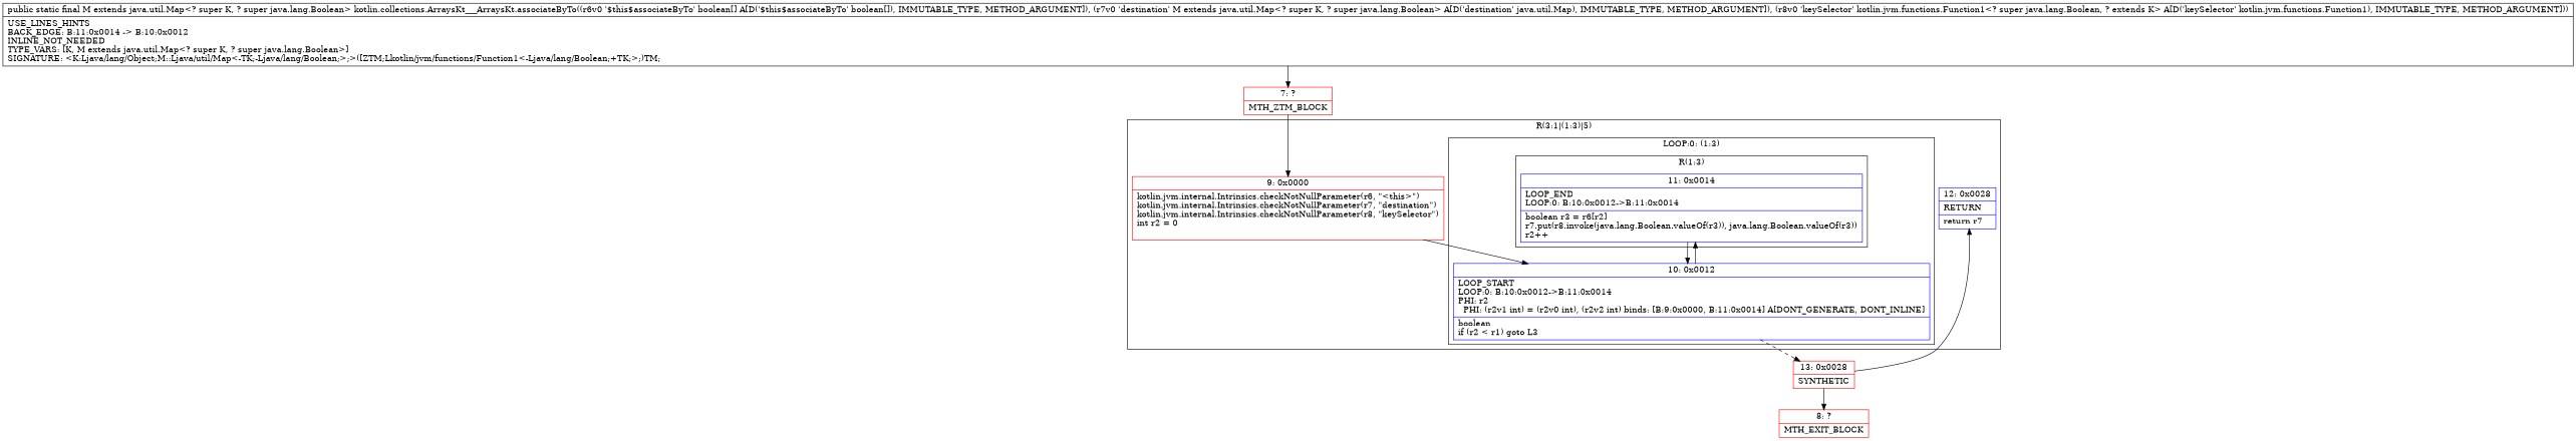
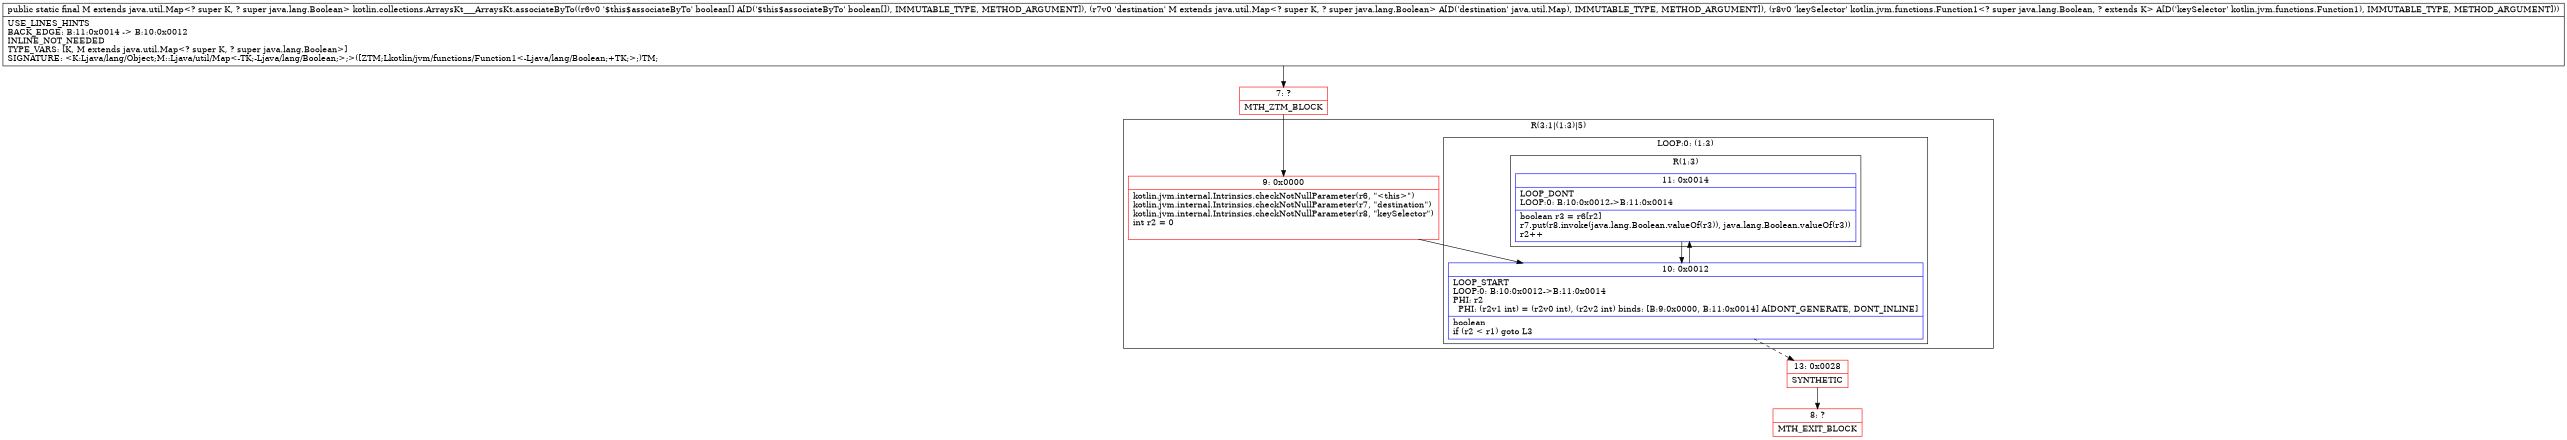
  digraph {
    node [color=red shape=record]
-   n1 [color=blue label="{11\:\ 0x0014|LOOP_END\lLOOP:0: B:10:0x0012\-\>B:11:0x0014\l|boolean r3 = r6[r2]\lr7.put(r8.invoke(java.lang.Boolean.valueOf(r3)), java.lang.Boolean.valueOf(r3))\lr2++\l}"]
+   n1 [color=blue label="{11\:\ 0x0014|LOOP_DONT\lLOOP:0: B:10:0x0012\-\>B:11:0x0014\l|boolean r3 = r6[r2]\lr7.put(r8.invoke(java.lang.Boolean.valueOf(r3)), java.lang.Boolean.valueOf(r3))\lr2++\l}"]
    n2 [color=blue label="{10\:\ 0x0012|LOOP_START\lLOOP:0: B:10:0x0012\-\>B:11:0x0014\lPHI: r2 \l  PHI: (r2v1 int) = (r2v0 int), (r2v2 int) binds: [B:9:0x0000, B:11:0x0014] A[DONT_GENERATE, DONT_INLINE]\l|boolean \lif (r2 \< r1) goto L3\l}"]
    n3 [label="{9\:\ 0x0000|kotlin.jvm.internal.Intrinsics.checkNotNullParameter(r6, \"\<this\>\")\lkotlin.jvm.internal.Intrinsics.checkNotNullParameter(r7, \"destination\")\lkotlin.jvm.internal.Intrinsics.checkNotNullParameter(r8, \"keySelector\")\lint r2 = 0\l\l}"]
-   n4 [color=blue label="{12\:\ 0x0028|RETURN\l|return r7\l}"]
    n5 [label="{13\:\ 0x0028|SYNTHETIC\l}"]
    n6 [label="{8\:\ ?|MTH_EXIT_BLOCK\l}"]
    n7 [label="{7\:\ ?|MTH_ZTM_BLOCK\l}"]
    n8 [label="{public static final M extends java.util.Map\<? super K, ? super java.lang.Boolean\> kotlin.collections.ArraysKt___ArraysKt.associateByTo((r6v0 '$this$associateByTo' boolean[] A[D('$this$associateByTo' boolean[]), IMMUTABLE_TYPE, METHOD_ARGUMENT]), (r7v0 'destination' M extends java.util.Map\<? super K, ? super java.lang.Boolean\> A[D('destination' java.util.Map), IMMUTABLE_TYPE, METHOD_ARGUMENT]), (r8v0 'keySelector' kotlin.jvm.functions.Function1\<? super java.lang.Boolean, ? extends K\> A[D('keySelector' kotlin.jvm.functions.Function1), IMMUTABLE_TYPE, METHOD_ARGUMENT]))  | USE_LINES_HINTS\lBACK_EDGE: B:11:0x0014 \-\> B:10:0x0012\lINLINE_NOT_NEEDED\lTYPE_VARS: [K, M extends java.util.Map\<? super K, ? super java.lang.Boolean\>]\lSIGNATURE: \<K:Ljava\/lang\/Object;M::Ljava\/util\/Map\<\-TK;\-Ljava\/lang\/Boolean;\>;\>([ZTM;Lkotlin\/jvm\/functions\/Function1\<\-Ljava\/lang\/Boolean;+TK;\>;)TM;\l}" color=""]
    subgraph cluster_1 {
      label="R(3:1|(1:3)|5)"
      n3
-     n4
      subgraph cluster_2 {
        label="LOOP:0: (1:3)"
        n2
        subgraph cluster_3 {
          label="R(1:3)"
          n1
        }
      }
    }
    n1 -> n2
    n2 -> n1
    n2 -> n5 [style=dashed]
    n3 -> n2
-   n5 -> n4
    n5 -> n6
    n7 -> n3
    n8 -> n7
  }
